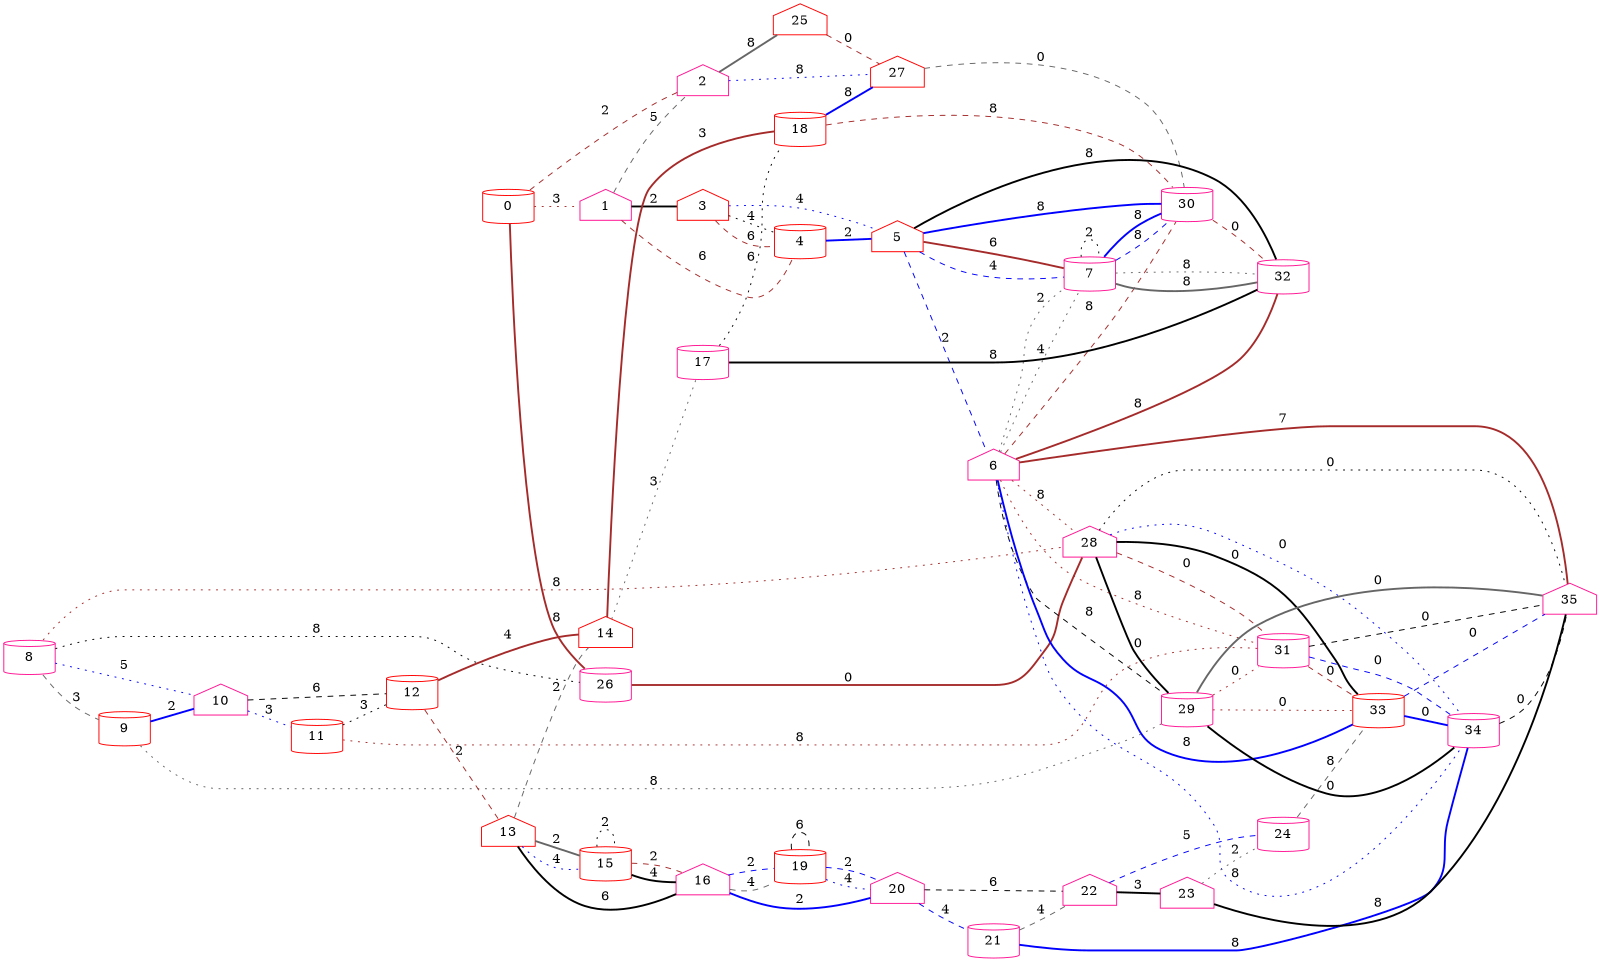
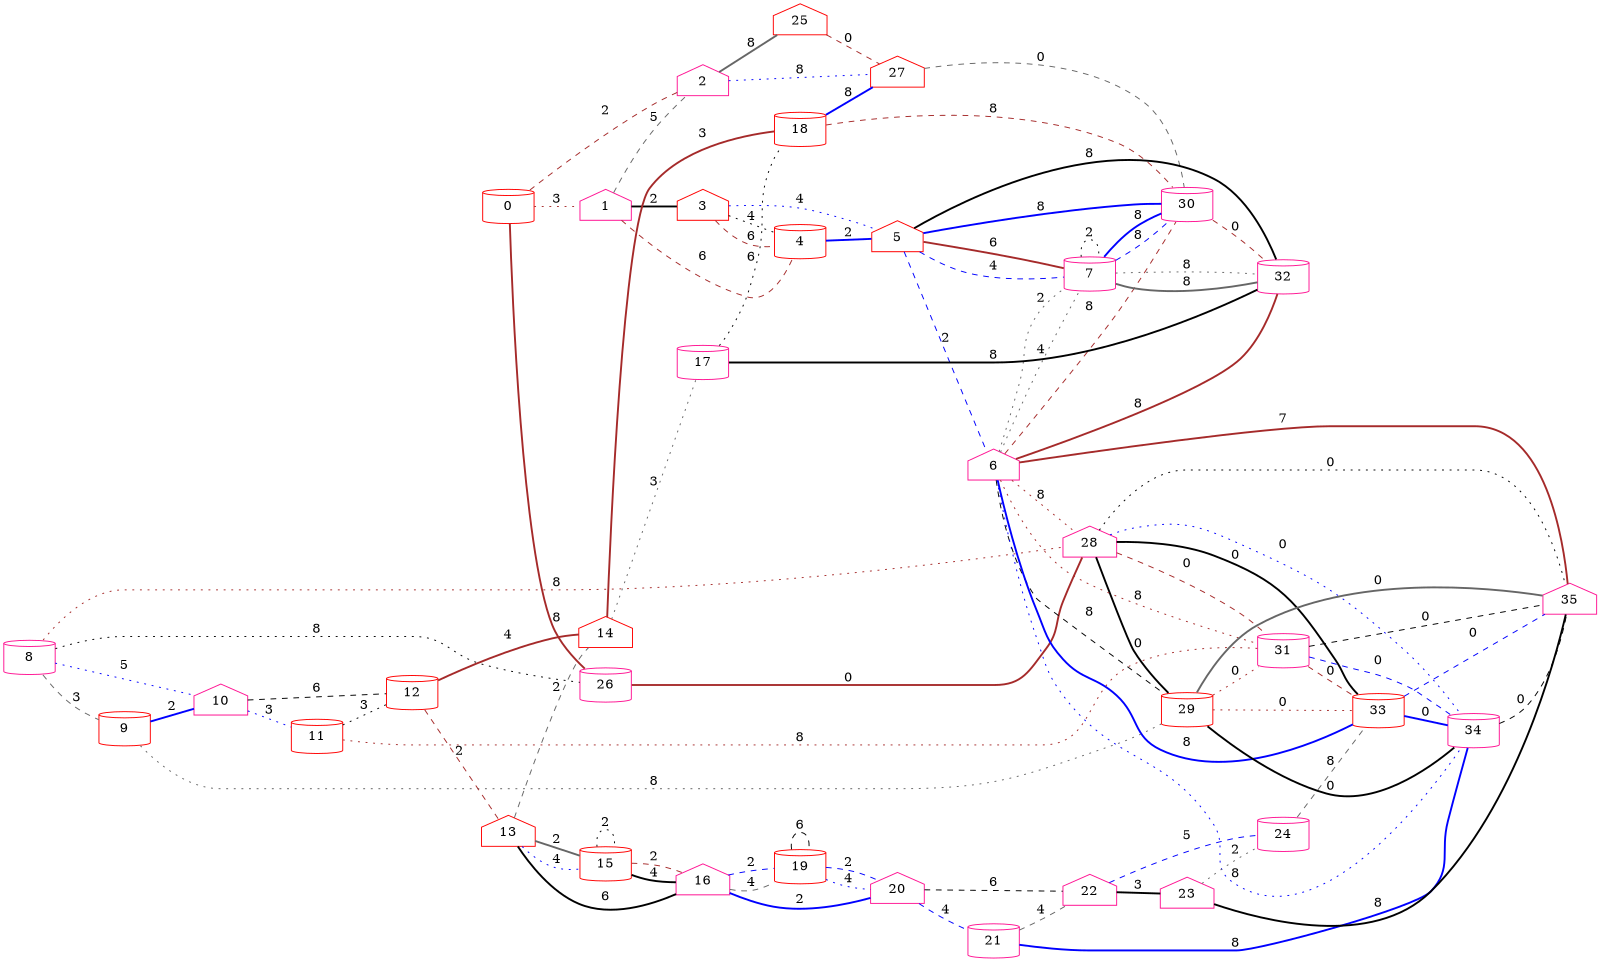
  graph {
    rankdir=LR
    node [color=deeppink shape=cylinder weight=1]
    edge [color=blue style=dashed]
    0 [color=red]
    1 [shape=house]
    2 [shape=house]
    26 [weight=3]
    3 [color=red shape=house]
    4 [color=red weight=2]
    25 [color=red shape=house weight=4]
    27 [color=red shape=house weight=3]
    28 [shape=house weight=3]
    5 [color=red shape=house]
    30 [weight=3]
    6 [shape=house]
    7 [weight=2]
    32 [weight=3]
-   29 [weight=3]
+   29 [color=red weight=3]
    31 [weight=3]
    33 [color=red weight=3]
    34 [weight=3]
    35 [shape=house weight=3]
    8
    9 [color=red]
    10 [shape=house]
    11 [color=red]
    12 [color=red]
    13 [color=red shape=house]
    14 [color=red shape=house]
    15 [color=red weight=2]
    16 [shape=house]
    17
    18 [color=red]
    19 [color=red weight=2]
    20 [shape=house]
    21
    22 [shape=house]
    23 [shape=house]
    24
    0 -- 1 [color=brown label=3 style=dotted]
    0 -- 2 [color=brown label=2]
    0 -- 26 [color=brown label=8 style=bold]
    1 -- 2 [color=gray40 label=5]
    1 -- 3 [color=black label=2 style=bold]
    1 -- 4 [color=brown label=6]
    2 -- 25 [color=gray40 label=8 style=bold]
    2 -- 27 [label=8 style=dotted]
    26 -- 28 [color=brown label=0 style=bold]
    3 -- 4 [color=black label=4 style=dotted]
    3 -- 4 [color=brown label=6]
    3 -- 5 [label=4 style=dotted]
    4 -- 5 [label=2 style=bold]
    25 -- 27 [color=brown label=0]
    27 -- 30 [color=gray40 label=0]
    28 -- 29 [color=black label=0 style=bold]
    28 -- 31 [color=brown label=0]
    28 -- 33 [color=black label=0 style=bold]
    28 -- 34 [label=0 style=dotted]
    28 -- 35 [color=black label=0 style=dotted]
    5 -- 30 [label=8 style=bold]
    5 -- 6 [label=2]
    5 -- 7 [label=4]
    5 -- 7 [color=brown label=6 style=bold]
    5 -- 32 [color=black label=8 style=bold]
    30 -- 32 [color=brown label=0]
    6 -- 28 [color=brown label=8 style=dotted]
    6 -- 30 [color=brown label=8]
    6 -- 7 [color=gray40 label=2 style=dotted]
    6 -- 7 [color=gray40 label=4 style=dotted]
    6 -- 32 [color=brown label=8 style=bold]
    6 -- 29 [color=black label=8]
    6 -- 31 [color=brown label=8 style=dotted]
    6 -- 33 [label=8 style=bold]
    6 -- 34 [label=8 style=dotted]
    6 -- 35 [color=brown label=7 style=bold]
    7 -- 30 [label=8]
    7 -- 30 [label=8 style=bold]
    7 -- 7 [color=black label=2 style=dotted]
    7 -- 32 [color=gray40 label=8 style=bold]
    7 -- 32 [color=gray40 label=8 style=dotted]
    29 -- 31 [color=brown label=0 style=dotted]
    29 -- 33 [color=brown label=0 style=dotted]
    29 -- 34 [color=black label=0 style=bold]
    29 -- 35 [color=gray40 label=0 style=bold]
    31 -- 33 [color=brown label=0]
    31 -- 34 [label=0]
    31 -- 35 [color=black label=0]
    33 -- 34 [label=0 style=bold]
    33 -- 35 [label=0]
    34 -- 35 [color=black label=0]
    8 -- 26 [color=black label=8 style=dotted]
    8 -- 28 [color=brown label=8 style=dotted]
    8 -- 9 [color=gray40 label=3]
    8 -- 10 [label=5 style=dotted]
    9 -- 29 [color=gray40 label=8 style=dotted]
    9 -- 10 [label=2 style=bold]
    10 -- 11 [label=3 style=dotted]
    10 -- 12 [color=black label=6]
    11 -- 31 [color=brown label=8 style=dotted]
    11 -- 12 [color=black label=3 style=dotted]
    12 -- 13 [color=brown label=2]
    12 -- 14 [color=brown label=4 style=bold]
    13 -- 14 [color=gray40 label=2]
    13 -- 15 [color=gray40 label=2 style=bold]
    13 -- 15 [label=4 style=dotted]
    13 -- 16 [color=black label=6 style=bold]
    14 -- 17 [color=gray40 label=3 style=dotted]
    14 -- 18 [color=brown label=3 style=bold]
    15 -- 15 [color=black label=2 style=dotted]
    15 -- 16 [color=black label=4 style=bold]
    15 -- 16 [color=brown label=2]
    16 -- 19 [label=2]
    16 -- 19 [color=gray40 label=4]
    16 -- 20 [label=2 style=bold]
    17 -- 32 [color=black label=8 style=bold]
    17 -- 18 [color=black label=6 style=dotted]
    18 -- 27 [label=8 style=bold]
    18 -- 30 [color=brown label=8]
    19 -- 19 [color=black label=6]
    19 -- 20 [label=4 style=dotted]
    19 -- 20 [label=2]
    20 -- 21 [label=4]
    20 -- 22 [color=black label=6]
    21 -- 34 [label=8 style=bold]
    21 -- 22 [color=gray40 label=4]
    22 -- 23 [color=black label=3 style=bold]
    22 -- 24 [label=5]
    23 -- 35 [color=black label=8 style=bold]
    23 -- 24 [color=gray40 label=2 style=dotted]
    24 -- 33 [color=gray40 label=8]
  }
